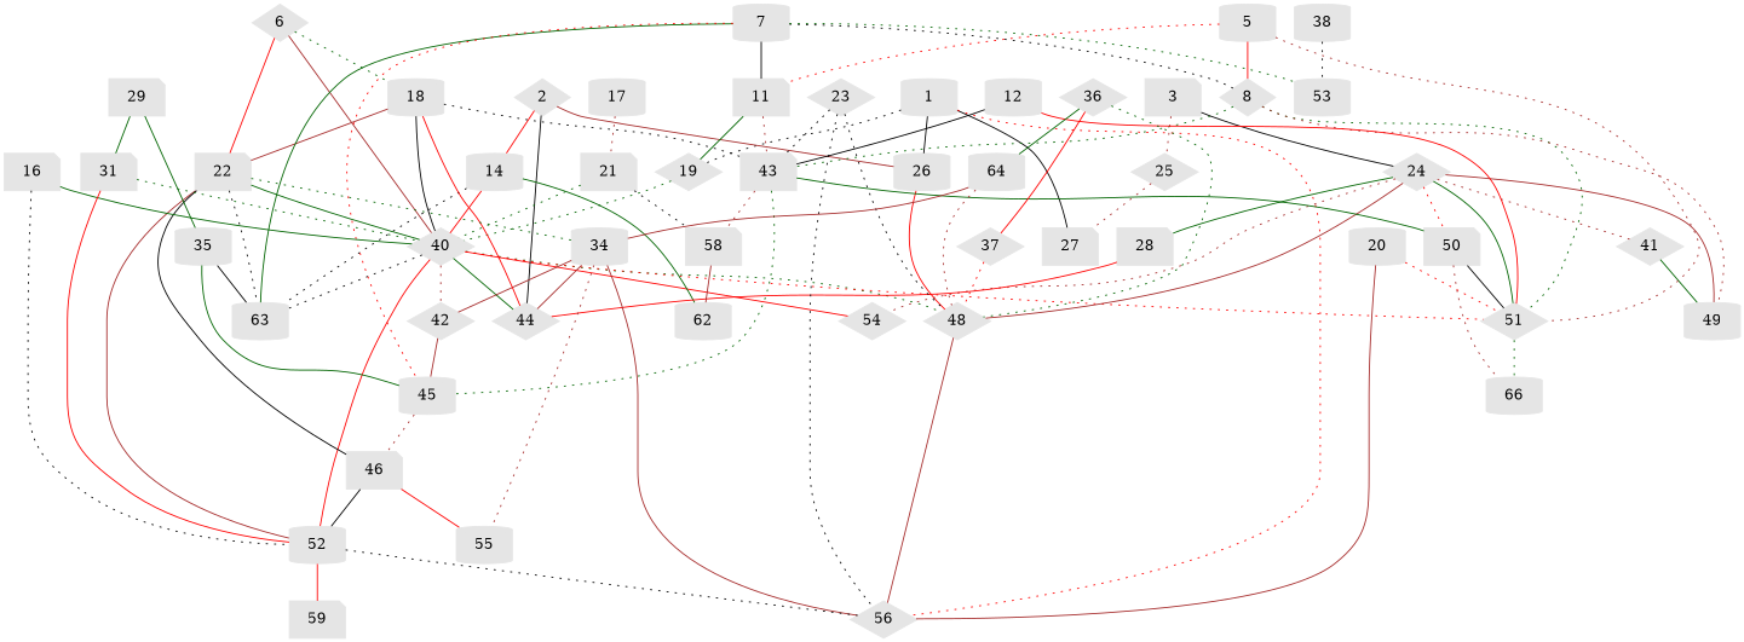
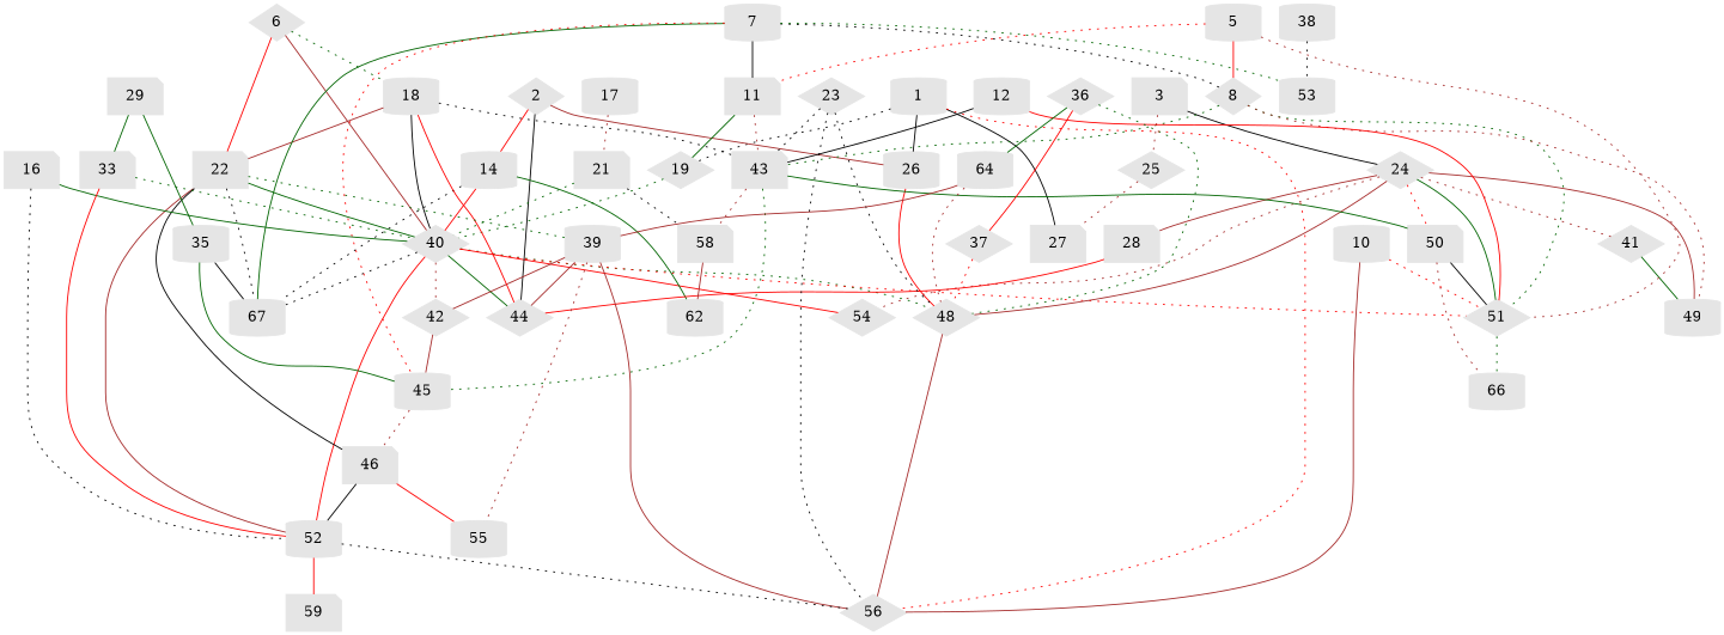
  graph {
    node [color=gray90 shape=cylinder style=filled]
    edge [color=brown style=solid weight=1.0]
    19 [shape=diamond]
    1
    26
    27 [shape=note]
    56 [shape=diamond]
    40 [shape=diamond]
    48 [shape=diamond]
    2 [shape=diamond]
    14
    44 [shape=diamond]
-   63
+   63 [label=67]
    62
    3 [shape=note]
    24 [shape=diamond]
    25 [shape=diamond]
    51 [shape=diamond]
    49
    28 [shape=note]
    41 [shape=diamond]
    50 [shape=note]
    54 [shape=diamond]
-   39 [label=34]
+   39
    42 [shape=diamond]
    55
    n25 [label=66]
    8 [shape=diamond]
    5
    11 [shape=note]
    43 [shape=note]
    6 [shape=diamond]
    18
    22 [shape=note]
    52
    46 [shape=note]
    7
    45
    53
    58 [shape=note]
-   10 [label=20]
+   10
    12
    16 [shape=note]
    59 [shape=note]
    21 [shape=note]
    17
    23 [shape=diamond]
    29 [shape=note]
-   33 [shape=note label=31]
+   33 [shape=note]
    35
    36 [shape=diamond]
    37 [shape=diamond]
    64
    38
    19 -- 40 [color=darkgreen style=dotted]
    1 -- 19 [color=black style=dotted]
    1 -- 26 [color=black]
    1 -- 27 [color=black]
    1 -- 56 [color=red style=dotted]
    26 -- 48 [color=red]
    40 -- 48 [color=darkgreen style=dotted]
    40 -- 44 [color=darkgreen weight=3.0]
    40 -- 63 [color=black style=dotted]
    40 -- 51 [color=red style=dotted]
    40 -- 54 [color=red]
    40 -- 42 [style=dotted]
    40 -- 52 [color=red weight=2.0]
    48 -- 56
    2 -- 26
    2 -- 14 [color=red]
    2 -- 44 [color=black]
    14 -- 40 [color=red]
    14 -- 63 [color=black style=dotted]
    14 -- 62 [color=darkgreen]
    3 -- 24 [color=black]
    3 -- 25 [style=dotted]
    24 -- 48
    24 -- 51 [color=darkgreen]
    24 -- 49
-   24 -- 28 [color=darkgreen]
+   24 -- 28
    24 -- 41 [style=dotted]
    24 -- 50 [color=red style=dotted]
    24 -- 54 [style=dotted]
    25 -- 27 [style=dotted]
    51 -- n25 [color=darkgreen style=dotted weight=2.0]
    28 -- 44 [color=red]
    41 -- 49 [color=darkgreen]
    50 -- 51 [color=black]
    50 -- n25 [style=dotted]
    39 -- 56
    39 -- 44
    39 -- 42
    39 -- 55 [style=dotted]
    42 -- 45 [weight=2.0]
    8 -- 51 [color=darkgreen style=dotted]
    8 -- 49 [style=dotted]
    8 -- 43 [color=darkgreen style=dotted]
    5 -- 51 [style=dotted]
    5 -- 8 [color=red]
    5 -- 11 [color=red style=dotted]
    11 -- 19 [color=darkgreen]
    11 -- 43 [style=dotted]
    43 -- 50 [color=darkgreen]
    43 -- 45 [color=darkgreen style=dotted]
    43 -- 58 [style=dotted]
    6 -- 40 [weight=2.0]
    6 -- 18 [color=darkgreen style=dotted]
    6 -- 22 [color=red]
    18 -- 40 [color=black]
    18 -- 44 [color=red]
    18 -- 43 [color=black style=dotted]
    18 -- 22
    22 -- 40 [color=darkgreen]
    22 -- 63 [color=black style=dotted]
    22 -- 39 [color=darkgreen style=dotted]
    22 -- 52
    22 -- 46 [color=black]
    52 -- 56 [color=black style=dotted]
    52 -- 59 [color=red]
    46 -- 55 [color=red]
    46 -- 52 [color=black weight=3.0]
    7 -- 63 [color=darkgreen]
    7 -- 8 [color=black style=dotted]
    7 -- 11 [color=black]
    7 -- 45 [color=red style=dotted]
    7 -- 53 [color=darkgreen style=dotted]
    45 -- 46 [style=dotted]
    58 -- 62
    10 -- 56
    10 -- 51 [color=red style=dotted]
    12 -- 51 [color=red weight=2.0]
    12 -- 43 [color=black]
    16 -- 40 [color=darkgreen]
    16 -- 52 [color=black style=dotted]
    21 -- 40 [color=darkgreen style=dotted]
    21 -- 58 [color=black style=dotted]
    17 -- 21 [style=dotted]
    23 -- 56 [color=black style=dotted]
    23 -- 48 [color=black style=dotted]
    23 -- 43 [color=black style=dotted]
    29 -- 33 [color=darkgreen]
    29 -- 35 [color=darkgreen]
    33 -- 40 [color=darkgreen style=dotted]
    33 -- 52 [color=red]
    35 -- 63 [color=black]
    35 -- 45 [color=darkgreen]
    36 -- 48 [color=darkgreen style=dotted]
    36 -- 37 [color=red]
    36 -- 64 [color=darkgreen]
    37 -- 48 [color=red style=dotted]
    64 -- 48 [style=dotted]
    64 -- 39
    38 -- 53 [color=black style=dotted]
  }
